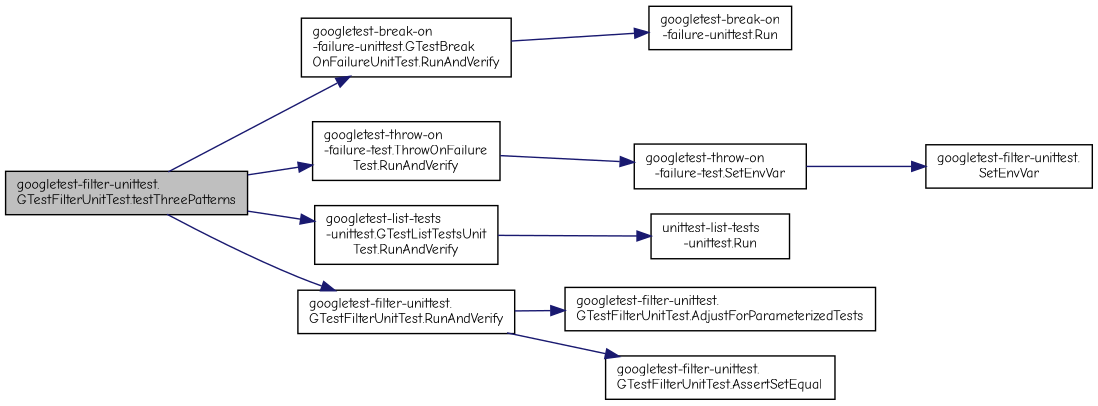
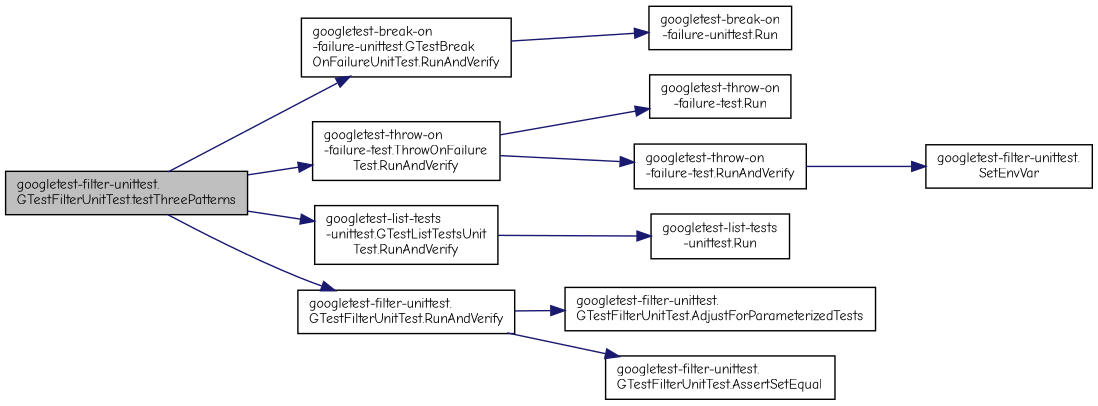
  digraph {
    fontname="Comic Neue"
    rankdir=LR
    node [color=black fontname="Comic Neue" fontsize=10 shape=record]
    edge [color=midnightblue fontname="Comic Neue" fontsize=10 labelfontname=Helvetica labelfontsize=10 style=solid]
    n1 [fillcolor=grey75 fontcolor=black height=0.2 label="googletest-filter-unittest.\lGTestFilterUnitTest.testThreePatterns" style=filled width=0.4]
    n2 [height=0.2 label="googletest-break-on\l-failure-unittest.GTestBreak\lOnFailureUnitTest.RunAndVerify" width=0.4]
    n3 [height=0.2 label="googletest-throw-on\l-failure-test.ThrowOnFailure\lTest.RunAndVerify" width=0.4]
    n4 [height=0.2 label="googletest-list-tests\l-unittest.GTestListTestsUnit\lTest.RunAndVerify" width=0.4]
    n5 [height=0.2 label="googletest-filter-unittest.\lGTestFilterUnitTest.RunAndVerify" width=0.4]
    n6 [height=0.2 label="googletest-break-on\l-failure-unittest.Run" width=0.4]
-   n8 [height=0.2 label="googletest-throw-on\l-failure-test.SetEnvVar" width=0.4]
-   n9 [height=0.2 label="unittest-list-tests\l-unittest.Run" width=0.4]
+   n7 [height=0.2 label="googletest-throw-on\l-failure-test.Run" width=0.4]
+   n8 [height=0.2 label="googletest-throw-on\l-failure-test.RunAndVerify" width=0.4]
+   n9 [height=0.2 label="googletest-list-tests\l-unittest.Run" width=0.4]
    n10 [height=0.2 label="googletest-filter-unittest.\lGTestFilterUnitTest.AdjustForParameterizedTests" width=0.4]
    n11 [height=0.2 label="googletest-filter-unittest.\lGTestFilterUnitTest.AssertSetEqual" width=0.4]
    n12 [height=0.2 label="googletest-filter-unittest.\lSetEnvVar" width=0.4]
    n1 -> n2
    n1 -> n3
    n1 -> n4
    n1 -> n5
    n2 -> n6
+   n3 -> n7
    n3 -> n8
    n4 -> n9
    n5 -> n10
    n5 -> n11
    n8 -> n12
  }
